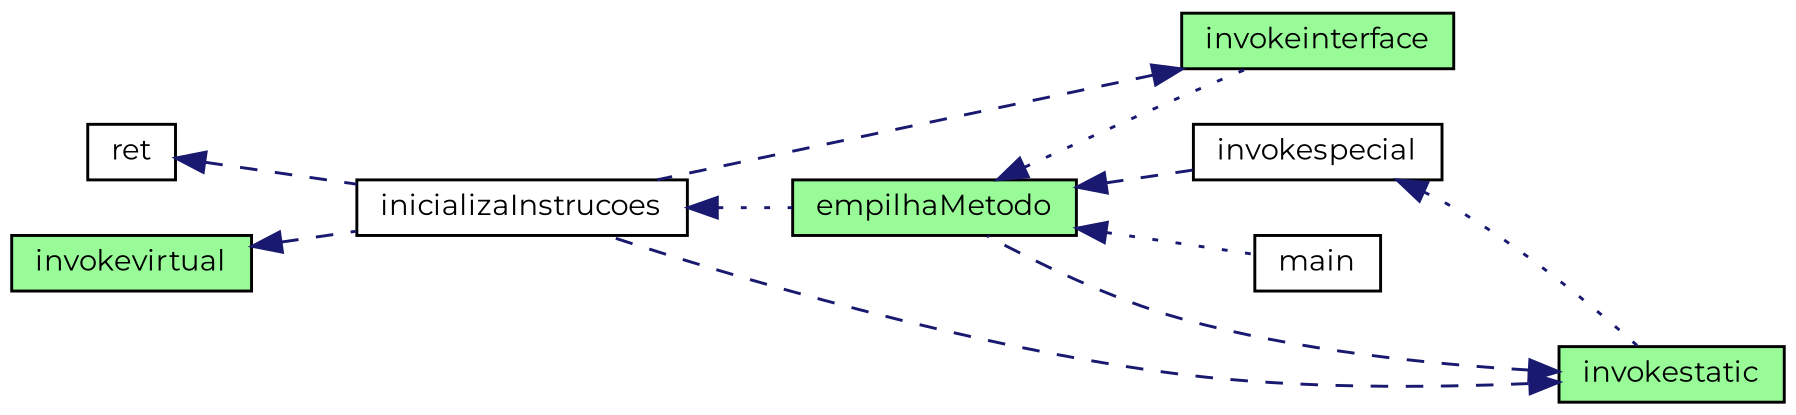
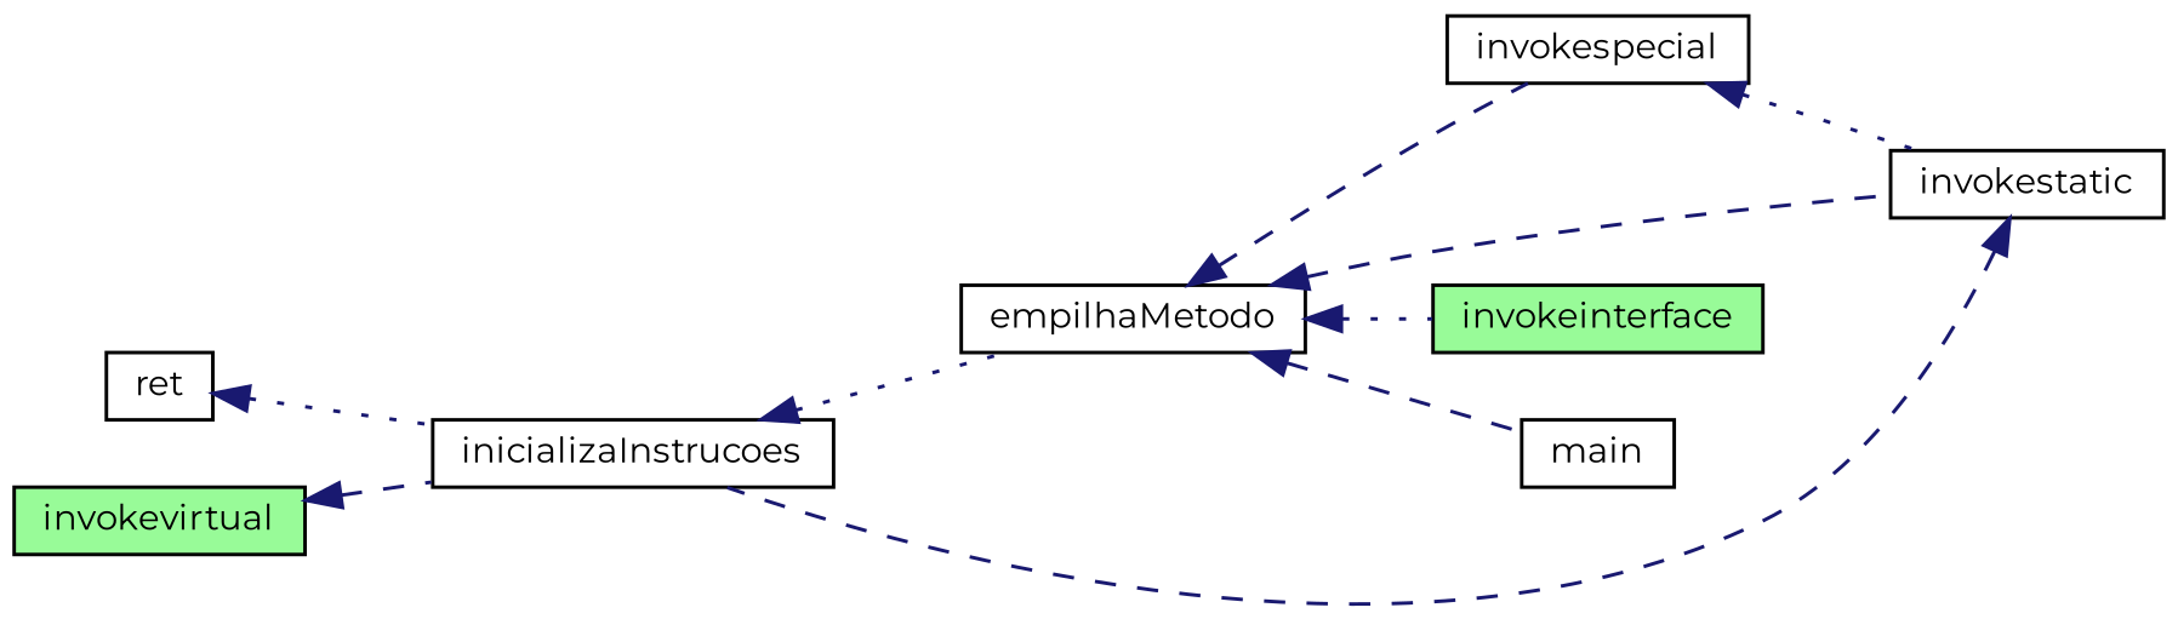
  digraph {
    fontname=Montserrat
    rankdir=LR
    node [color=black fillcolor=white fontname=Montserrat fontsize=10 shape=record style=filled]
    edge [color=midnightblue dir=back fontname=Montserrat fontsize=10 labelfontname=Helvetica labelfontsize=10 style=dashed]
    n1 [fontcolor=black height=0.2 label=ret width=0.4]
    n2 [height=0.2 label=inicializaInstrucoes width=0.4]
-   n3 [fillcolor=palegreen height=0.2 label=empilhaMetodo width=0.4]
+   n3 [height=0.2 label=empilhaMetodo width=0.4]
    n4 [height=0.2 label=invokespecial width=0.4]
-   n5 [fillcolor=palegreen height=0.2 label=invokestatic width=0.4]
+   n5 [height=0.2 label=invokestatic width=0.4]
    n6 [fillcolor=palegreen height=0.2 label=invokeinterface width=0.4]
    n7 [height=0.2 label=main width=0.4]
    n8 [fillcolor=palegreen height=0.2 label=invokevirtual width=0.4]
-   n1 -> n2
+   n1 -> n2 [style=dotted]
    n2 -> n3 [style=dotted]
    n3 -> n4
-   n5 -> n3
+   n3 -> n5
    n3 -> n6 [style=dotted]
-   n3 -> n7 [style=dotted]
+   n3 -> n7
    n4 -> n5 [style=dotted]
    n5 -> n2
-   n6 -> n2
    n8 -> n2
  }
